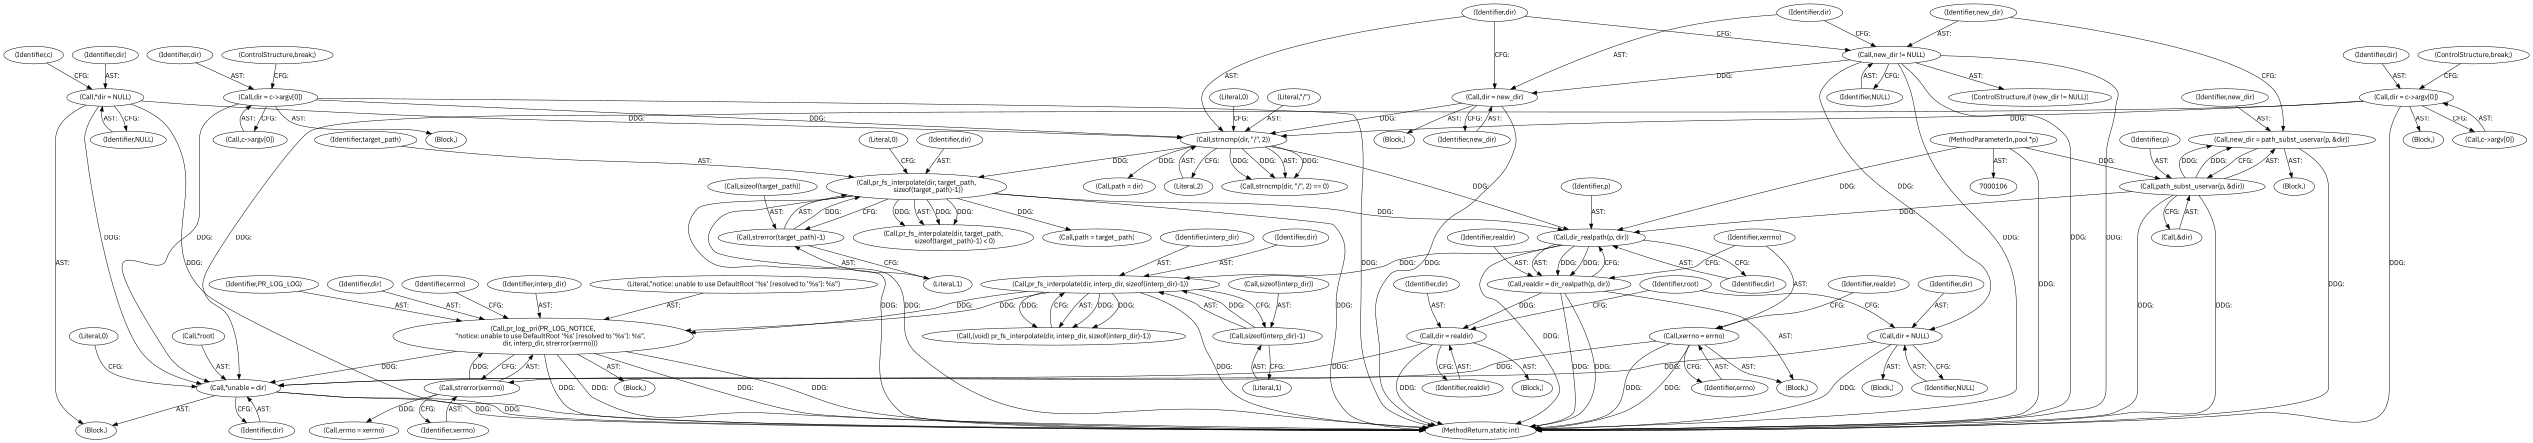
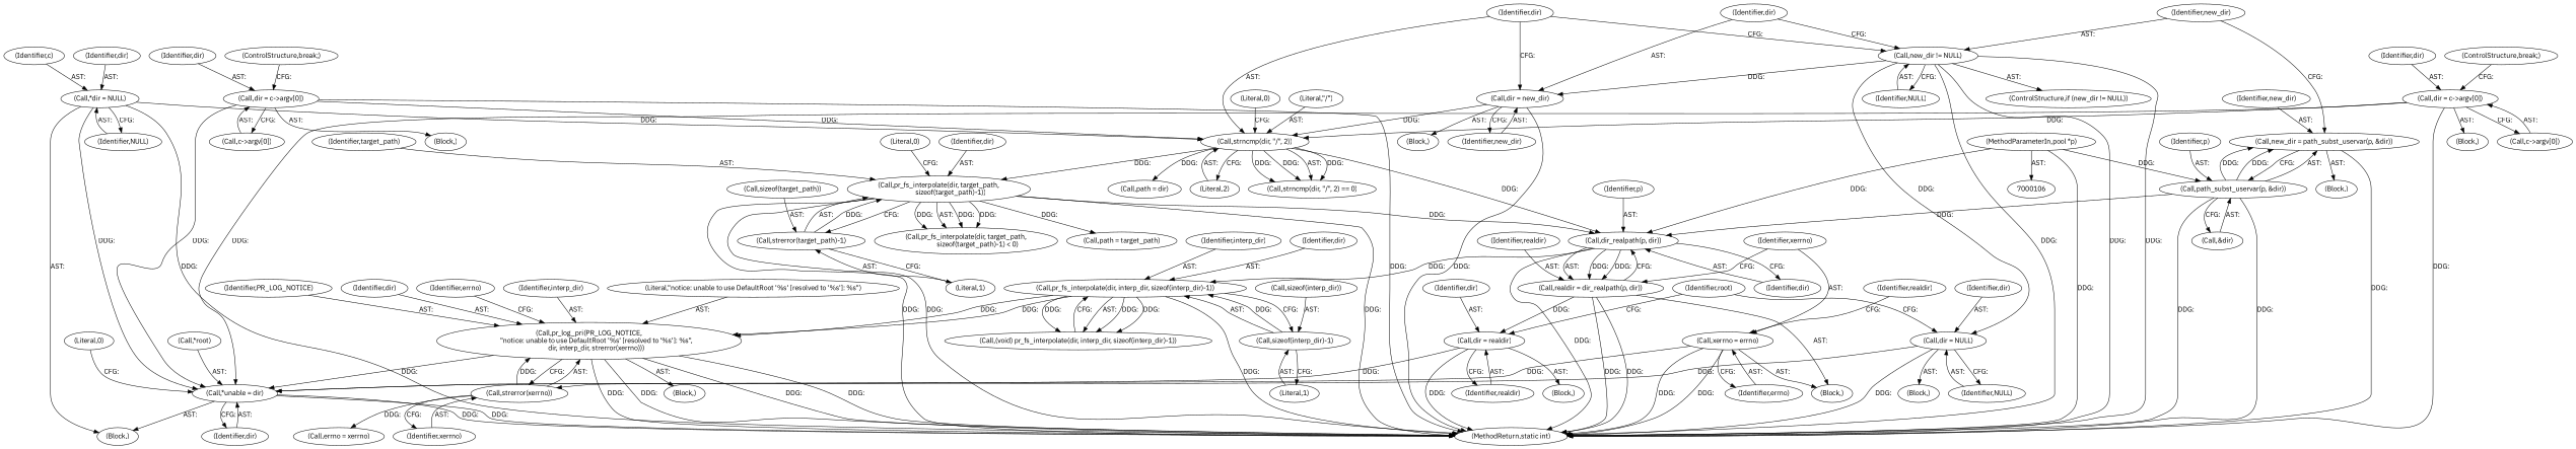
  digraph {
    fontname="IBM Plex Sans"
    node [fontname="IBM Plex Sans"]
    edge [fontname="IBM Plex Sans"]
    n1 [label="(Call,*unable = dir)"]
    n2 [label="(MethodReturn,static int)"]
    n3 [label="(Identifier,dir)"]
    n4 [label="(Block,)"]
    n5 [label="(Call,*dir = NULL)"]
    n6 [label="(Call,strncmp(dir, \"/\", 2))"]
    n7 [label="(Identifier,NULL)"]
    n8 [label="(Call,dir_realpath(p, dir))"]
    n9 [label="(Call,pr_fs_interpolate(dir, target_path,\n                sizeof(target_path)-1))"]
    n10 [label="(Literal,2)"]
    n11 [label="(Call,strncmp(dir, \"/\", 2) == 0)"]
    n12 [label="(Call,path = dir)"]
    n13 [label="(Call,dir = realdir)"]
    n14 [label="(Identifier,realdir)"]
    n15 [label="(Block,)"]
    n16 [label="(Call,realdir = dir_realpath(p, dir))"]
    n17 [label="(Block,)"]
    n18 [label="(Call,pr_fs_interpolate(dir, interp_dir, sizeof(interp_dir)-1))"]
    n19 [label="(Identifier,dir)"]
    n20 [label="(Call,pr_log_pri(PR_LOG_NOTICE,\n          \"notice: unable to use DefaultRoot '%s' [resolved to '%s']: %s\",\n          dir, interp_dir, strerror(xerrno)))"]
    n21 [label="(Call,sizeof(interp_dir)-1)"]
    n22 [label="(Call,(void) pr_fs_interpolate(dir, interp_dir, sizeof(interp_dir)-1))"]
    n23 [label="(Call,path_subst_uservar(p, &dir))"]
    n24 [label="(Call,new_dir = path_subst_uservar(p, &dir))"]
    n25 [label="(Call,&dir)"]
    n26 [label="(Block,)"]
    n27 [label="(MethodParameterIn,pool *p)"]
    n28 [label=7000106]
    n29 [label="(Call,strerror(target_path)-1)"]
    n30 [label="(Call,pr_fs_interpolate(dir, target_path,\n                sizeof(target_path)-1) < 0)"]
    n31 [label="(Call,path = target_path)"]
    n32 [label="(Call,dir = c->argv[0])"]
    n33 [label="(Call,c->argv[0])"]
    n34 [label="(Block,)"]
    n35 [label="(Call,dir = new_dir)"]
    n36 [label="(Identifier,new_dir)"]
    n37 [label="(Block,)"]
    n38 [label="(Call,new_dir != NULL)"]
    n39 [label="(Call,dir = NULL)"]
    n40 [label="(Identifier,NULL)"]
    n41 [label="(ControlStructure,if (new_dir != NULL))"]
    n42 [label="(Block,)"]
    n43 [label="(Identifier,NULL)"]
    n44 [label="(Call,dir = c->argv[0])"]
    n45 [label="(Block,)"]
    n46 [label="(Call,c->argv[0])"]
    n47 [label="(Literal,1)"]
    n48 [label="(Call,strerror(xerrno))"]
    n49 [label="(Block,)"]
    n50 [label="(Call,errno = xerrno)"]
    n51 [label="(Identifier,xerrno)"]
    n52 [label="(Literal,1)"]
    n53 [label="(Call,xerrno = errno)"]
    n54 [label="(Identifier,errno)"]
    n55 [label="(Identifier,errno)"]
    n56 [label="(Identifier,new_dir)"]
    n57 [label="(Identifier,interp_dir)"]
    n58 [label="(Literal,0)"]
    n59 [label="(Identifier,new_dir)"]
    n60 [label="(Identifier,dir)"]
    n61 [label="(Identifier,dir)"]
    n62 [label="(Identifier,p)"]
    n63 [label="(Literal,\"notice: unable to use DefaultRoot '%s' [resolved to '%s']: %s\")"]
    n64 [label="(Identifier,dir)"]
    n65 [label="(ControlStructure,break;)"]
-   n66 [label="(Identifier,PR_LOG_LOG)"]
+   n66 [label="(Identifier,PR_LOG_NOTICE)"]
    n67 [label="(Identifier,dir)"]
    n68 [label="(Identifier,xerrno)"]
    n69 [label="(Identifier,dir)"]
    n70 [label="(Identifier,realdir)"]
    n71 [label="(Literal,0)"]
    n72 [label="(Identifier,dir)"]
    n73 [label="(Identifier,root)"]
    n74 [label="(Identifier,c)"]
    n75 [label="(Identifier,interp_dir)"]
    n76 [label="(Call,sizeof(interp_dir))"]
    n77 [label="(Identifier,realdir)"]
    n78 [label="(Identifier,dir)"]
    n79 [label="(Identifier,p)"]
    n80 [label="(ControlStructure,break;)"]
    n81 [label="(Call,sizeof(target_path))"]
    n82 [label="(Identifier,dir)"]
    n83 [label="(Identifier,dir)"]
    n84 [label="(Literal,\"/\")"]
    n85 [label="(Identifier,dir)"]
    n86 [label="(Literal,0)"]
    n87 [label="(Call,*root)"]
    n88 [label="(Identifier,target_path)"]
    n1 -> n2 [label="DDG: "]
    n1 -> n2 [label="DDG: "]
    n1 -> n3 [label="CFG: "]
    n1 -> n4 [label="AST: "]
    n3 -> n1 [label="AST: "]
    n5 -> n1 [label="DDG: "]
    n5 -> n2 [label="DDG: "]
    n5 -> n4 [label="AST: "]
    n5 -> n6 [label="DDG: "]
    n5 -> n7 [label="CFG: "]
    n6 -> n8 [label="DDG: "]
    n6 -> n9 [label="DDG: "]
    n6 -> n10 [label="CFG: "]
    n6 -> n11 [label="AST: "]
    n6 -> n11 [label="DDG: "]
    n6 -> n11 [label="DDG: "]
    n6 -> n11 [label="DDG: "]
    n6 -> n12 [label="DDG: "]
    n7 -> n5 [label="AST: "]
    n8 -> n2 [label="DDG: "]
    n8 -> n16 [label="AST: "]
    n8 -> n16 [label="DDG: "]
    n8 -> n16 [label="DDG: "]
    n8 -> n18 [label="DDG: "]
    n8 -> n19 [label="CFG: "]
    n9 -> n2 [label="DDG: "]
    n9 -> n2 [label="DDG: "]
    n9 -> n2 [label="DDG: "]
    n9 -> n8 [label="DDG: "]
    n9 -> n29 [label="CFG: "]
    n9 -> n30 [label="AST: "]
    n9 -> n30 [label="DDG: "]
    n9 -> n30 [label="DDG: "]
    n9 -> n30 [label="DDG: "]
    n9 -> n31 [label="DDG: "]
    n10 -> n6 [label="AST: "]
    n13 -> n1 [label="DDG: "]
    n13 -> n2 [label="DDG: "]
    n13 -> n14 [label="CFG: "]
    n13 -> n15 [label="AST: "]
    n14 -> n13 [label="AST: "]
    n16 -> n2 [label="DDG: "]
    n16 -> n2 [label="DDG: "]
    n16 -> n8 [label="CFG: "]
    n16 -> n13 [label="DDG: "]
    n16 -> n17 [label="AST: "]
    n18 -> n2 [label="DDG: "]
    n18 -> n20 [label="DDG: "]
    n18 -> n20 [label="DDG: "]
    n18 -> n21 [label="CFG: "]
    n18 -> n22 [label="AST: "]
    n18 -> n22 [label="DDG: "]
    n18 -> n22 [label="DDG: "]
    n18 -> n22 [label="DDG: "]
    n19 -> n8 [label="AST: "]
    n20 -> n1 [label="DDG: "]
    n20 -> n2 [label="DDG: "]
    n20 -> n2 [label="DDG: "]
    n20 -> n2 [label="DDG: "]
    n20 -> n2 [label="DDG: "]
    n20 -> n48 [label="CFG: "]
    n20 -> n49 [label="AST: "]
    n21 -> n18 [label="AST: "]
    n21 -> n18 [label="DDG: "]
    n21 -> n52 [label="CFG: "]
    n22 -> n18 [label="CFG: "]
    n23 -> n2 [label="DDG: "]
    n23 -> n2 [label="DDG: "]
    n23 -> n8 [label="DDG: "]
    n23 -> n24 [label="AST: "]
    n23 -> n24 [label="DDG: "]
    n23 -> n24 [label="DDG: "]
    n23 -> n25 [label="CFG: "]
    n24 -> n2 [label="DDG: "]
    n24 -> n23 [label="CFG: "]
    n24 -> n26 [label="AST: "]
    n25 -> n23 [label="AST: "]
    n27 -> n2 [label="DDG: "]
    n27 -> n8 [label="DDG: "]
    n27 -> n23 [label="DDG: "]
    n27 -> n28 [label="AST: "]
    n29 -> n9 [label="AST: "]
    n29 -> n9 [label="DDG: "]
    n29 -> n47 [label="CFG: "]
    n32 -> n1 [label="DDG: "]
    n32 -> n2 [label="DDG: "]
    n32 -> n6 [label="DDG: "]
    n32 -> n33 [label="CFG: "]
    n32 -> n34 [label="AST: "]
    n33 -> n32 [label="AST: "]
    n35 -> n2 [label="DDG: "]
    n35 -> n6 [label="DDG: "]
    n35 -> n36 [label="CFG: "]
    n35 -> n37 [label="AST: "]
    n36 -> n35 [label="AST: "]
    n38 -> n2 [label="DDG: "]
    n38 -> n2 [label="DDG: "]
    n38 -> n2 [label="DDG: "]
    n38 -> n35 [label="DDG: "]
    n38 -> n39 [label="DDG: "]
    n38 -> n40 [label="CFG: "]
    n38 -> n41 [label="AST: "]
    n39 -> n1 [label="DDG: "]
    n39 -> n2 [label="DDG: "]
    n39 -> n42 [label="AST: "]
    n39 -> n43 [label="CFG: "]
    n40 -> n38 [label="AST: "]
    n43 -> n39 [label="AST: "]
    n44 -> n1 [label="DDG: "]
    n44 -> n2 [label="DDG: "]
    n44 -> n6 [label="DDG: "]
    n44 -> n45 [label="AST: "]
    n44 -> n46 [label="CFG: "]
    n46 -> n44 [label="AST: "]
    n47 -> n29 [label="AST: "]
    n48 -> n20 [label="AST: "]
    n48 -> n20 [label="DDG: "]
    n48 -> n50 [label="DDG: "]
    n48 -> n51 [label="CFG: "]
    n51 -> n48 [label="AST: "]
    n52 -> n21 [label="AST: "]
    n53 -> n2 [label="DDG: "]
    n53 -> n2 [label="DDG: "]
    n53 -> n17 [label="AST: "]
    n53 -> n48 [label="DDG: "]
    n53 -> n54 [label="CFG: "]
    n54 -> n53 [label="AST: "]
    n55 -> n20 [label="CFG: "]
    n56 -> n24 [label="AST: "]
    n57 -> n20 [label="AST: "]
    n58 -> n1 [label="CFG: "]
    n59 -> n24 [label="CFG: "]
    n59 -> n38 [label="AST: "]
    n60 -> n32 [label="AST: "]
    n61 -> n39 [label="AST: "]
    n62 -> n23 [label="AST: "]
    n63 -> n20 [label="AST: "]
    n64 -> n18 [label="AST: "]
    n65 -> n44 [label="CFG: "]
    n66 -> n20 [label="AST: "]
    n67 -> n35 [label="AST: "]
    n67 -> n38 [label="CFG: "]
    n68 -> n16 [label="CFG: "]
    n68 -> n53 [label="AST: "]
    n69 -> n13 [label="AST: "]
    n70 -> n16 [label="AST: "]
    n71 -> n9 [label="CFG: "]
    n72 -> n44 [label="AST: "]
    n73 -> n13 [label="CFG: "]
    n73 -> n39 [label="CFG: "]
-   n74 -> n5 [label="CFG: "]
+   n74 -> n5 [label="AST: "]
    n75 -> n18 [label="AST: "]
    n76 -> n21 [label="AST: "]
    n77 -> n53 [label="CFG: "]
    n78 -> n20 [label="AST: "]
    n79 -> n8 [label="AST: "]
    n80 -> n32 [label="CFG: "]
    n81 -> n29 [label="AST: "]
    n82 -> n9 [label="AST: "]
    n83 -> n6 [label="AST: "]
    n83 -> n35 [label="CFG: "]
    n83 -> n38 [label="CFG: "]
    n84 -> n6 [label="AST: "]
    n85 -> n5 [label="AST: "]
    n86 -> n6 [label="CFG: "]
    n87 -> n1 [label="AST: "]
    n88 -> n9 [label="AST: "]
  }
